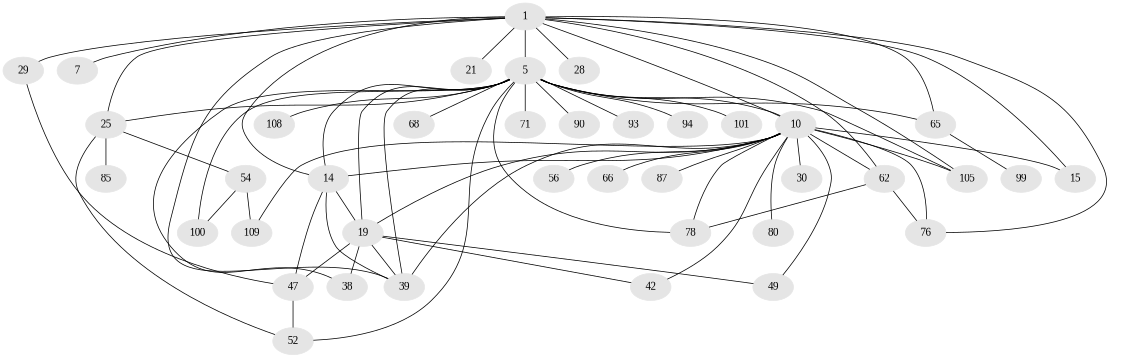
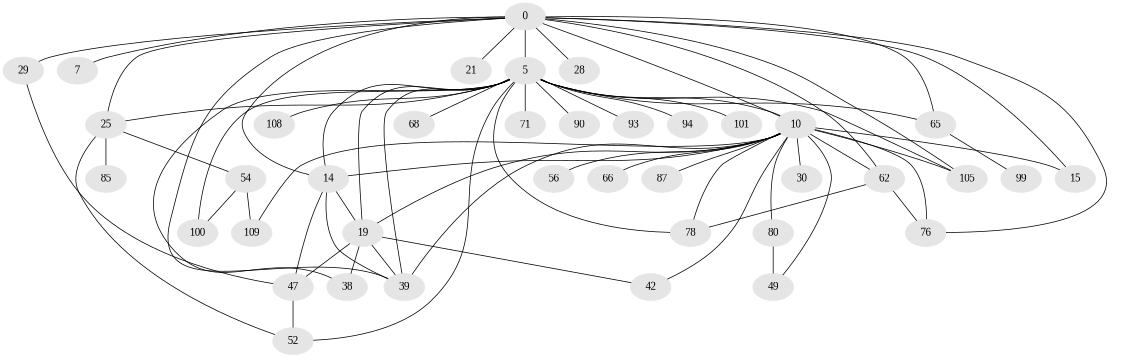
  graph {
    fontname="Liberation Serif"
    node [color=gray90 fontname="Liberation Serif" style=filled]
    edge [fontname="Liberation Serif"]
-   1 [super="+2"]
+   1 [super="+2" label=0]
    5 [super="+17+31+44+72+22+6+92"]
    7
    10 [super="+13+37+23+11+12"]
    14 [super="+51+113"]
    15 [super="+111"]
    21
    25 [super="+33+98"]
    28
    29 [super="+58+86"]
    39 [super="+74+60"]
    62 [super="+110"]
    65 [super="+69+79"]
    76 [super="+77+121"]
    105
    19 [super="+20+53+59+83"]
    38 [super="+103"]
    52 [super="+81+63"]
    68 [super="+95"]
    71 [super="+97"]
    78 [super="+84"]
    90
    93
    94
    100 [super="+114"]
    101
    108
    30
    42
    49 [super="+106"]
    56
    66
    80
    87
    109
    47 [super="+107+70"]
    54 [super="+64+61"]
    85 [super="+102"]
    99
    1 -- 5 [weight=6]
    1 -- 7
    1 -- 10 [weight=4]
    1 -- 14
    1 -- 15
    1 -- 21
    1 -- 25 [weight=2]
    1 -- 28
    1 -- 29 [weight=2]
    1 -- 39 [weight=2]
    1 -- 62
    1 -- 65
    1 -- 76
    1 -- 105
    5 -- 10 [weight=5]
    5 -- 14
    5 -- 25
    5 -- 39 [weight=3]
    5 -- 65
    5 -- 105
    5 -- 19
    5 -- 38 [weight=2]
    5 -- 52
    5 -- 68
    5 -- 71
    5 -- 78
    5 -- 90
    5 -- 93
    5 -- 94 [weight=2]
    5 -- 100
    5 -- 101
    5 -- 108
    10 -- 14 [weight=2]
    10 -- 15
    10 -- 39 [weight=3]
    10 -- 62
    10 -- 76 [weight=2]
    10 -- 105
    10 -- 19 [weight=2]
    10 -- 78
    10 -- 30
    10 -- 42
    10 -- 49
    10 -- 56
    10 -- 66
    10 -- 80
    10 -- 87
    10 -- 109
    14 -- 39
    14 -- 19
    14 -- 47 [weight=2]
    25 -- 52
    25 -- 54
    25 -- 85
    29 -- 47
    62 -- 76
    62 -- 78
    65 -- 99
    19 -- 39
    19 -- 38
    19 -- 42
-   19 -- 49
+   80 -- 49
    19 -- 47
    47 -- 52
    54 -- 100 [weight=2]
    54 -- 109
  }
